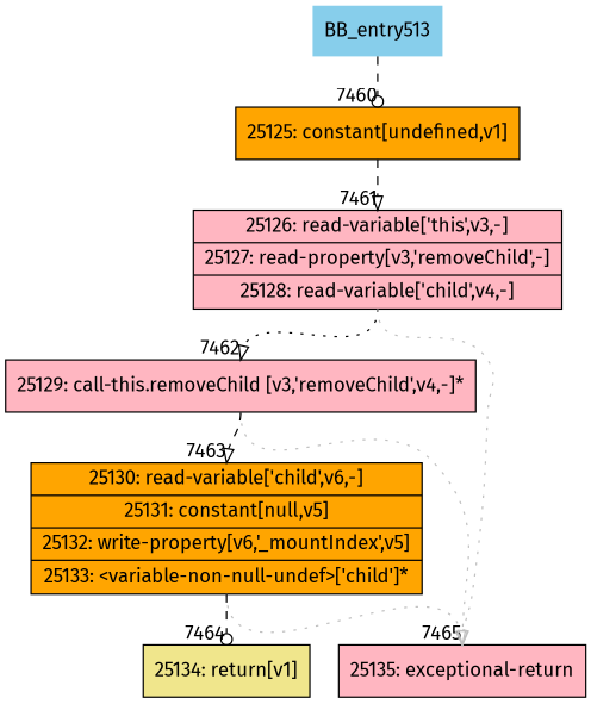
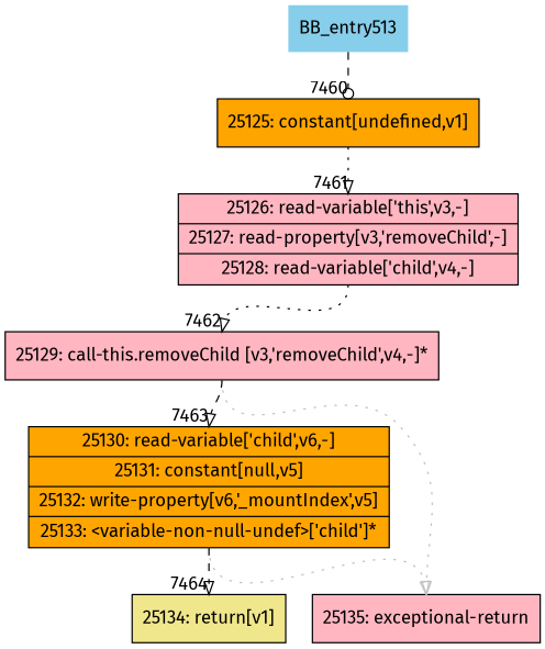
  digraph {
    fontname="Fira Sans"
    rankdir=TD
    node [fillcolor=lightpink fontname="Fira Sans" shape=record style=filled]
    edge [arrowhead=onormal fontname="Fira Sans" headport=n style=dotted tailport=s]
    n1 [fillcolor=skyblue label=BB_entry513 shape=none]
    n2 [fillcolor=orange label="{25125: constant[undefined,v1]}"]
    n3 [label="{25126: read-variable['this',v3,-]|25127: read-property[v3,'removeChild',-]|25128: read-variable['child',v4,-]}"]
    n4 [label="{25129: call-this.removeChild [v3,'removeChild',v4,-]*}"]
    n5 [label="{25135: exceptional-return}"]
    n6 [fillcolor=orange label="{25130: read-variable['child',v6,-]|25131: constant[null,v5]|25132: write-property[v6,'_mountIndex',v5]|25133: \<variable-non-null-undef\>['child']*}"]
    n7 [fillcolor=khaki label="{25134: return[v1]}"]
    n1 -> n2 [arrowhead=odot headlabel="    7460" style=dashed]
-   n2 -> n3 [headlabel="      7461" style=dashed]
+   n2 -> n3 [headlabel="      7461"]
    n3 -> n4 [headlabel="      7462"]
-   n3 -> n5 [color=gray headlabel="      7465"]
    n4 -> n5 [color=gray]
    n4 -> n6 [headlabel="      7463" style=dashed]
    n6 -> n5 [color=gray]
-   n6 -> n7 [arrowhead=odot headlabel="      7464" style=dashed]
+   n6 -> n7 [headlabel="      7464" style=dashed]
  }
